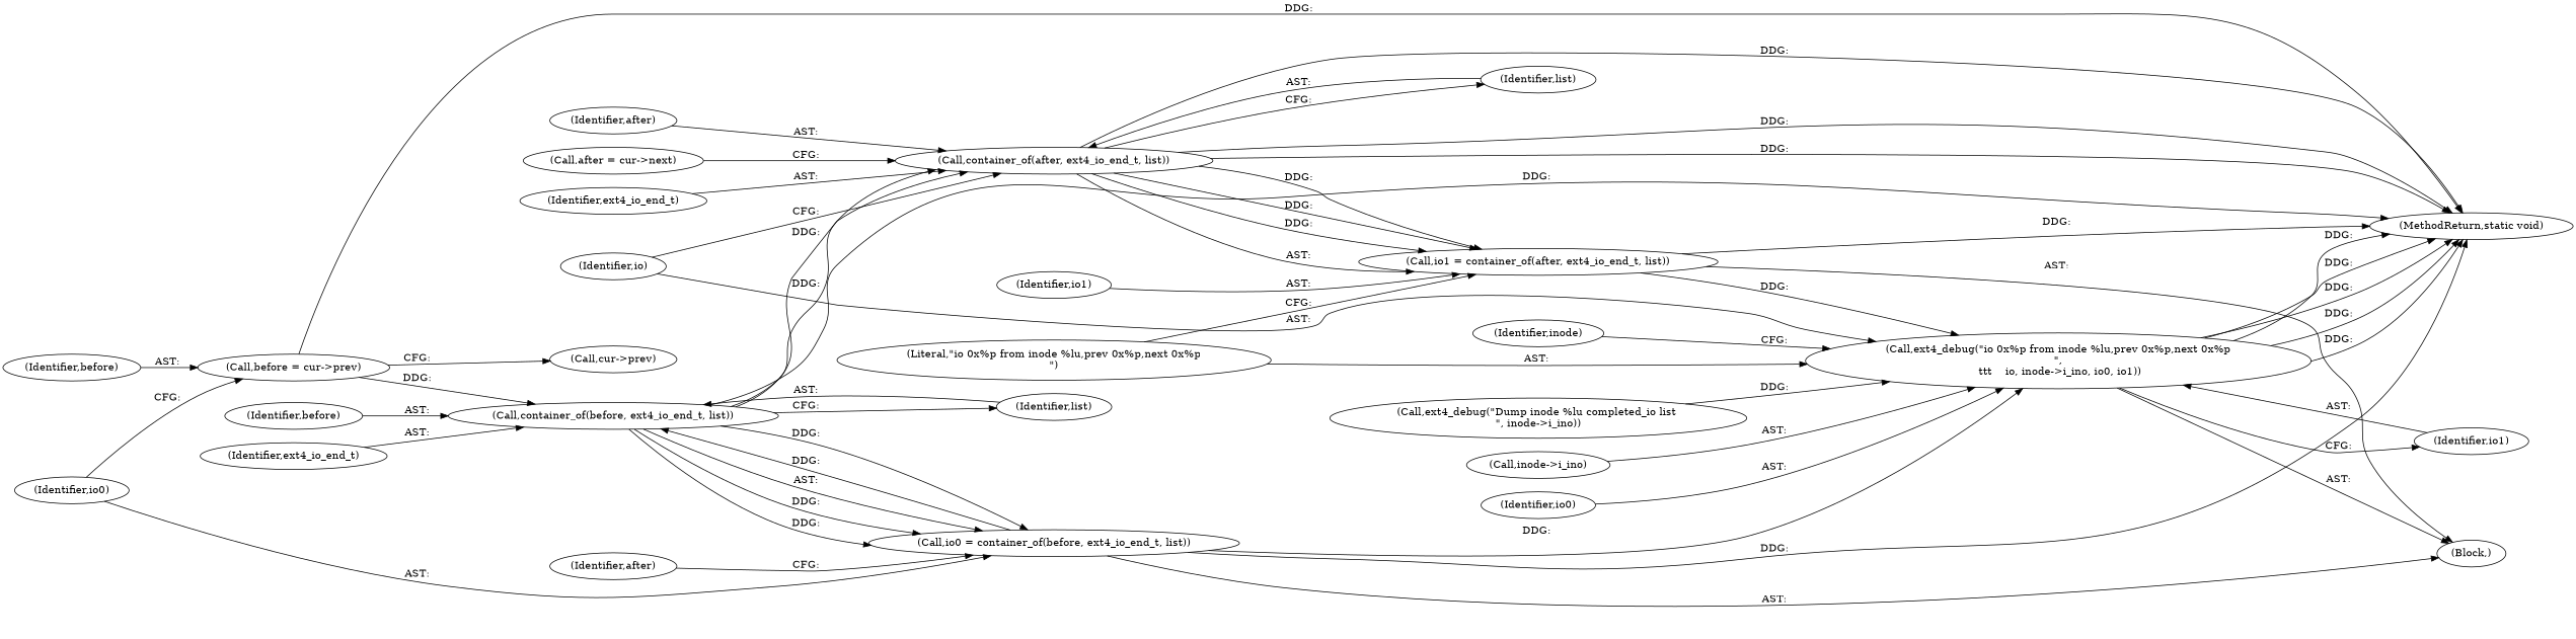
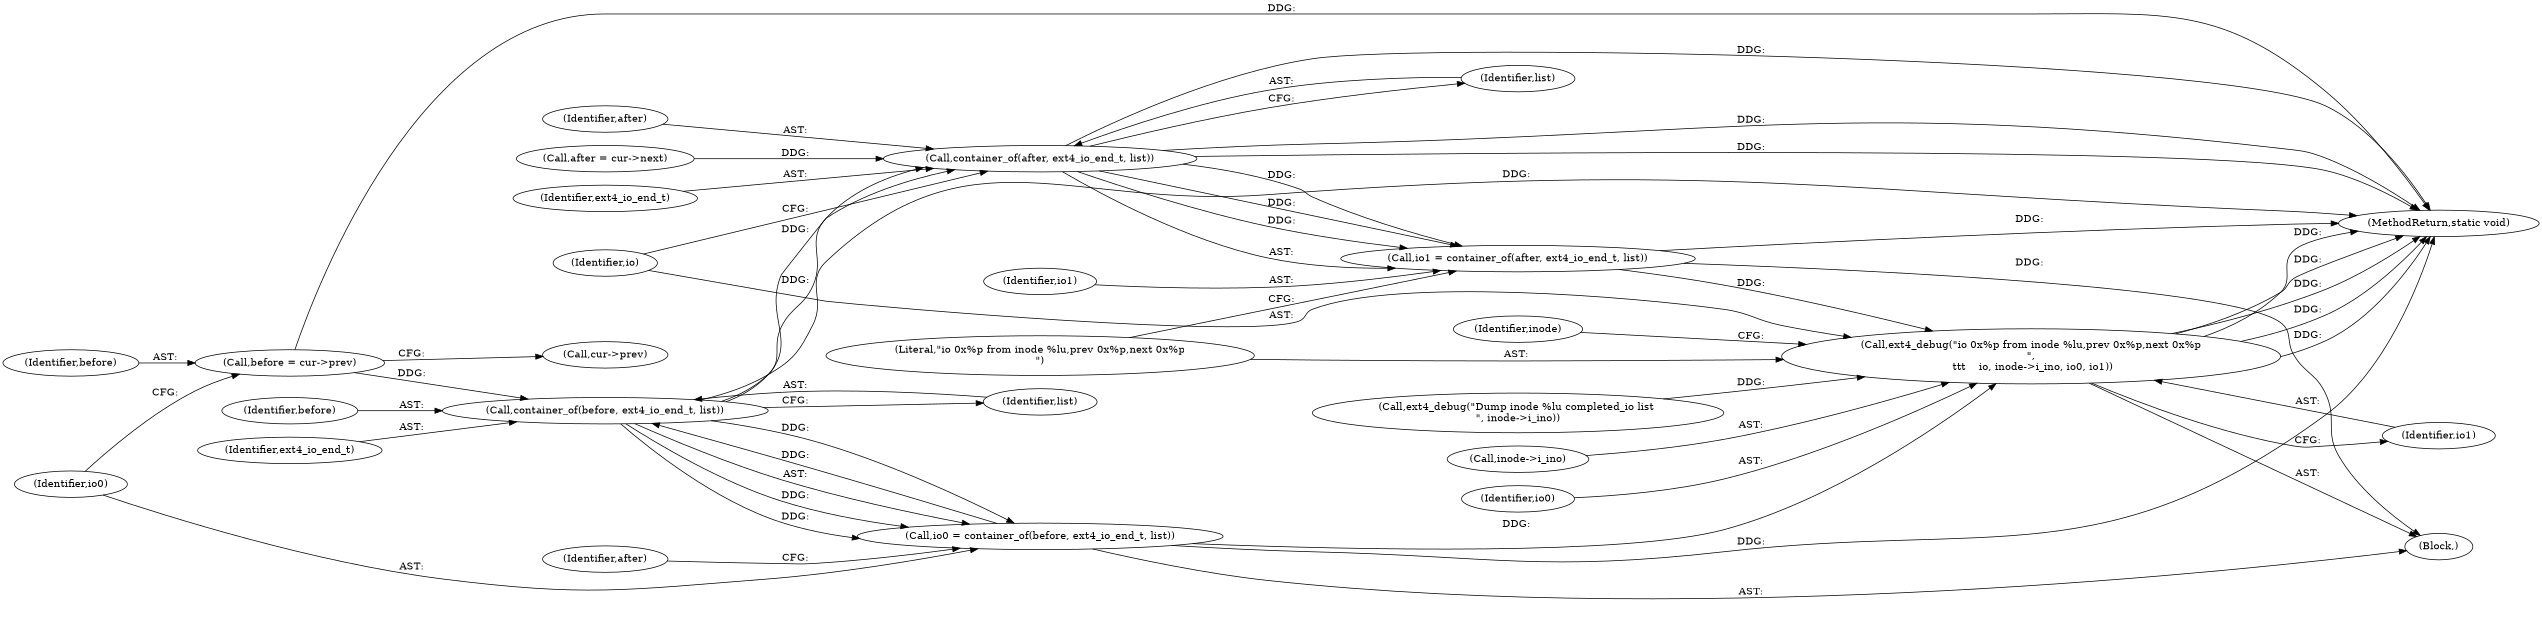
  digraph {
    rankdir=LR
    n1 [label="(Call,before = cur->prev)"]
    n2 [label="(Call,container_of(before, ext4_io_end_t, list))"]
    n3 [label="(MethodReturn,static void)"]
    n4 [label="(Call,cur->prev)"]
    n5 [label="(Call,io0 = container_of(before, ext4_io_end_t, list))"]
    n6 [label="(Call,container_of(after, ext4_io_end_t, list))"]
    n7 [label="(Identifier,list)"]
    n8 [label="(Block,)"]
    n9 [label="(Call,ext4_debug(\"io 0x%p from inode %lu,prev 0x%p,next 0x%p\n\",\n \t\t\t    io, inode->i_ino, io0, io1))"]
    n10 [label="(Call,io1 = container_of(after, ext4_io_end_t, list))"]
    n11 [label="(Identifier,list)"]
    n12 [label="(Identifier,io1)"]
    n13 [label="(Literal,\"io 0x%p from inode %lu,prev 0x%p,next 0x%p\n\")"]
    n14 [label="(Identifier,io1)"]
    n15 [label="(Identifier,before)"]
    n16 [label="(Identifier,io)"]
    n17 [label="(Identifier,before)"]
    n18 [label="(Identifier,inode)"]
    n19 [label="(Call,ext4_debug(\"Dump inode %lu completed_io list \n\", inode->i_ino))"]
    n20 [label="(Identifier,ext4_io_end_t)"]
    n21 [label="(Identifier,ext4_io_end_t)"]
    n22 [label="(Call,inode->i_ino)"]
    n23 [label="(Identifier,io0)"]
    n24 [label="(Identifier,after)"]
    n25 [label="(Identifier,io0)"]
    n26 [label="(Identifier,after)"]
    n27 [label="(Call,after = cur->next)"]
    n1 -> n2 [label="DDG: "]
    n1 -> n3 [label="DDG: "]
    n1 -> n4 [label="CFG: "]
    n2 -> n3 [label="DDG: "]
    n2 -> n5 [label="AST: "]
    n2 -> n5 [label="DDG: "]
    n2 -> n5 [label="DDG: "]
    n2 -> n5 [label="DDG: "]
    n2 -> n6 [label="DDG: "]
    n2 -> n6 [label="DDG: "]
    n2 -> n7 [label="CFG: "]
    n5 -> n2 [label="DDG: "]
    n5 -> n3 [label="DDG: "]
    n5 -> n8 [label="AST: "]
    n5 -> n9 [label="DDG: "]
    n6 -> n3 [label="DDG: "]
    n6 -> n3 [label="DDG: "]
    n6 -> n3 [label="DDG: "]
    n6 -> n10 [label="AST: "]
    n6 -> n10 [label="DDG: "]
    n6 -> n10 [label="DDG: "]
    n6 -> n10 [label="DDG: "]
    n6 -> n11 [label="CFG: "]
    n7 -> n2 [label="AST: "]
    n9 -> n3 [label="DDG: "]
    n9 -> n3 [label="DDG: "]
    n9 -> n3 [label="DDG: "]
    n9 -> n3 [label="DDG: "]
    n9 -> n3 [label="DDG: "]
    n9 -> n8 [label="AST: "]
    n9 -> n12 [label="CFG: "]
    n10 -> n3 [label="DDG: "]
-   n10 -> n8 [label="AST: "]
+   n10 -> n8 [label="DDG: "]
    n10 -> n9 [label="DDG: "]
    n11 -> n6 [label="AST: "]
    n12 -> n9 [label="AST: "]
    n13 -> n9 [label="AST: "]
    n13 -> n10 [label="CFG: "]
    n14 -> n10 [label="AST: "]
    n15 -> n2 [label="AST: "]
    n16 -> n6 [label="CFG: "]
    n16 -> n9 [label="AST: "]
    n17 -> n1 [label="AST: "]
    n18 -> n9 [label="CFG: "]
    n19 -> n9 [label="DDG: "]
    n20 -> n6 [label="AST: "]
    n21 -> n2 [label="AST: "]
    n22 -> n9 [label="AST: "]
    n23 -> n9 [label="AST: "]
    n24 -> n5 [label="CFG: "]
    n25 -> n1 [label="CFG: "]
    n25 -> n5 [label="AST: "]
    n26 -> n6 [label="AST: "]
-   n27 -> n6 [label="CFG: "]
+   n27 -> n6 [label="DDG: "]
  }
